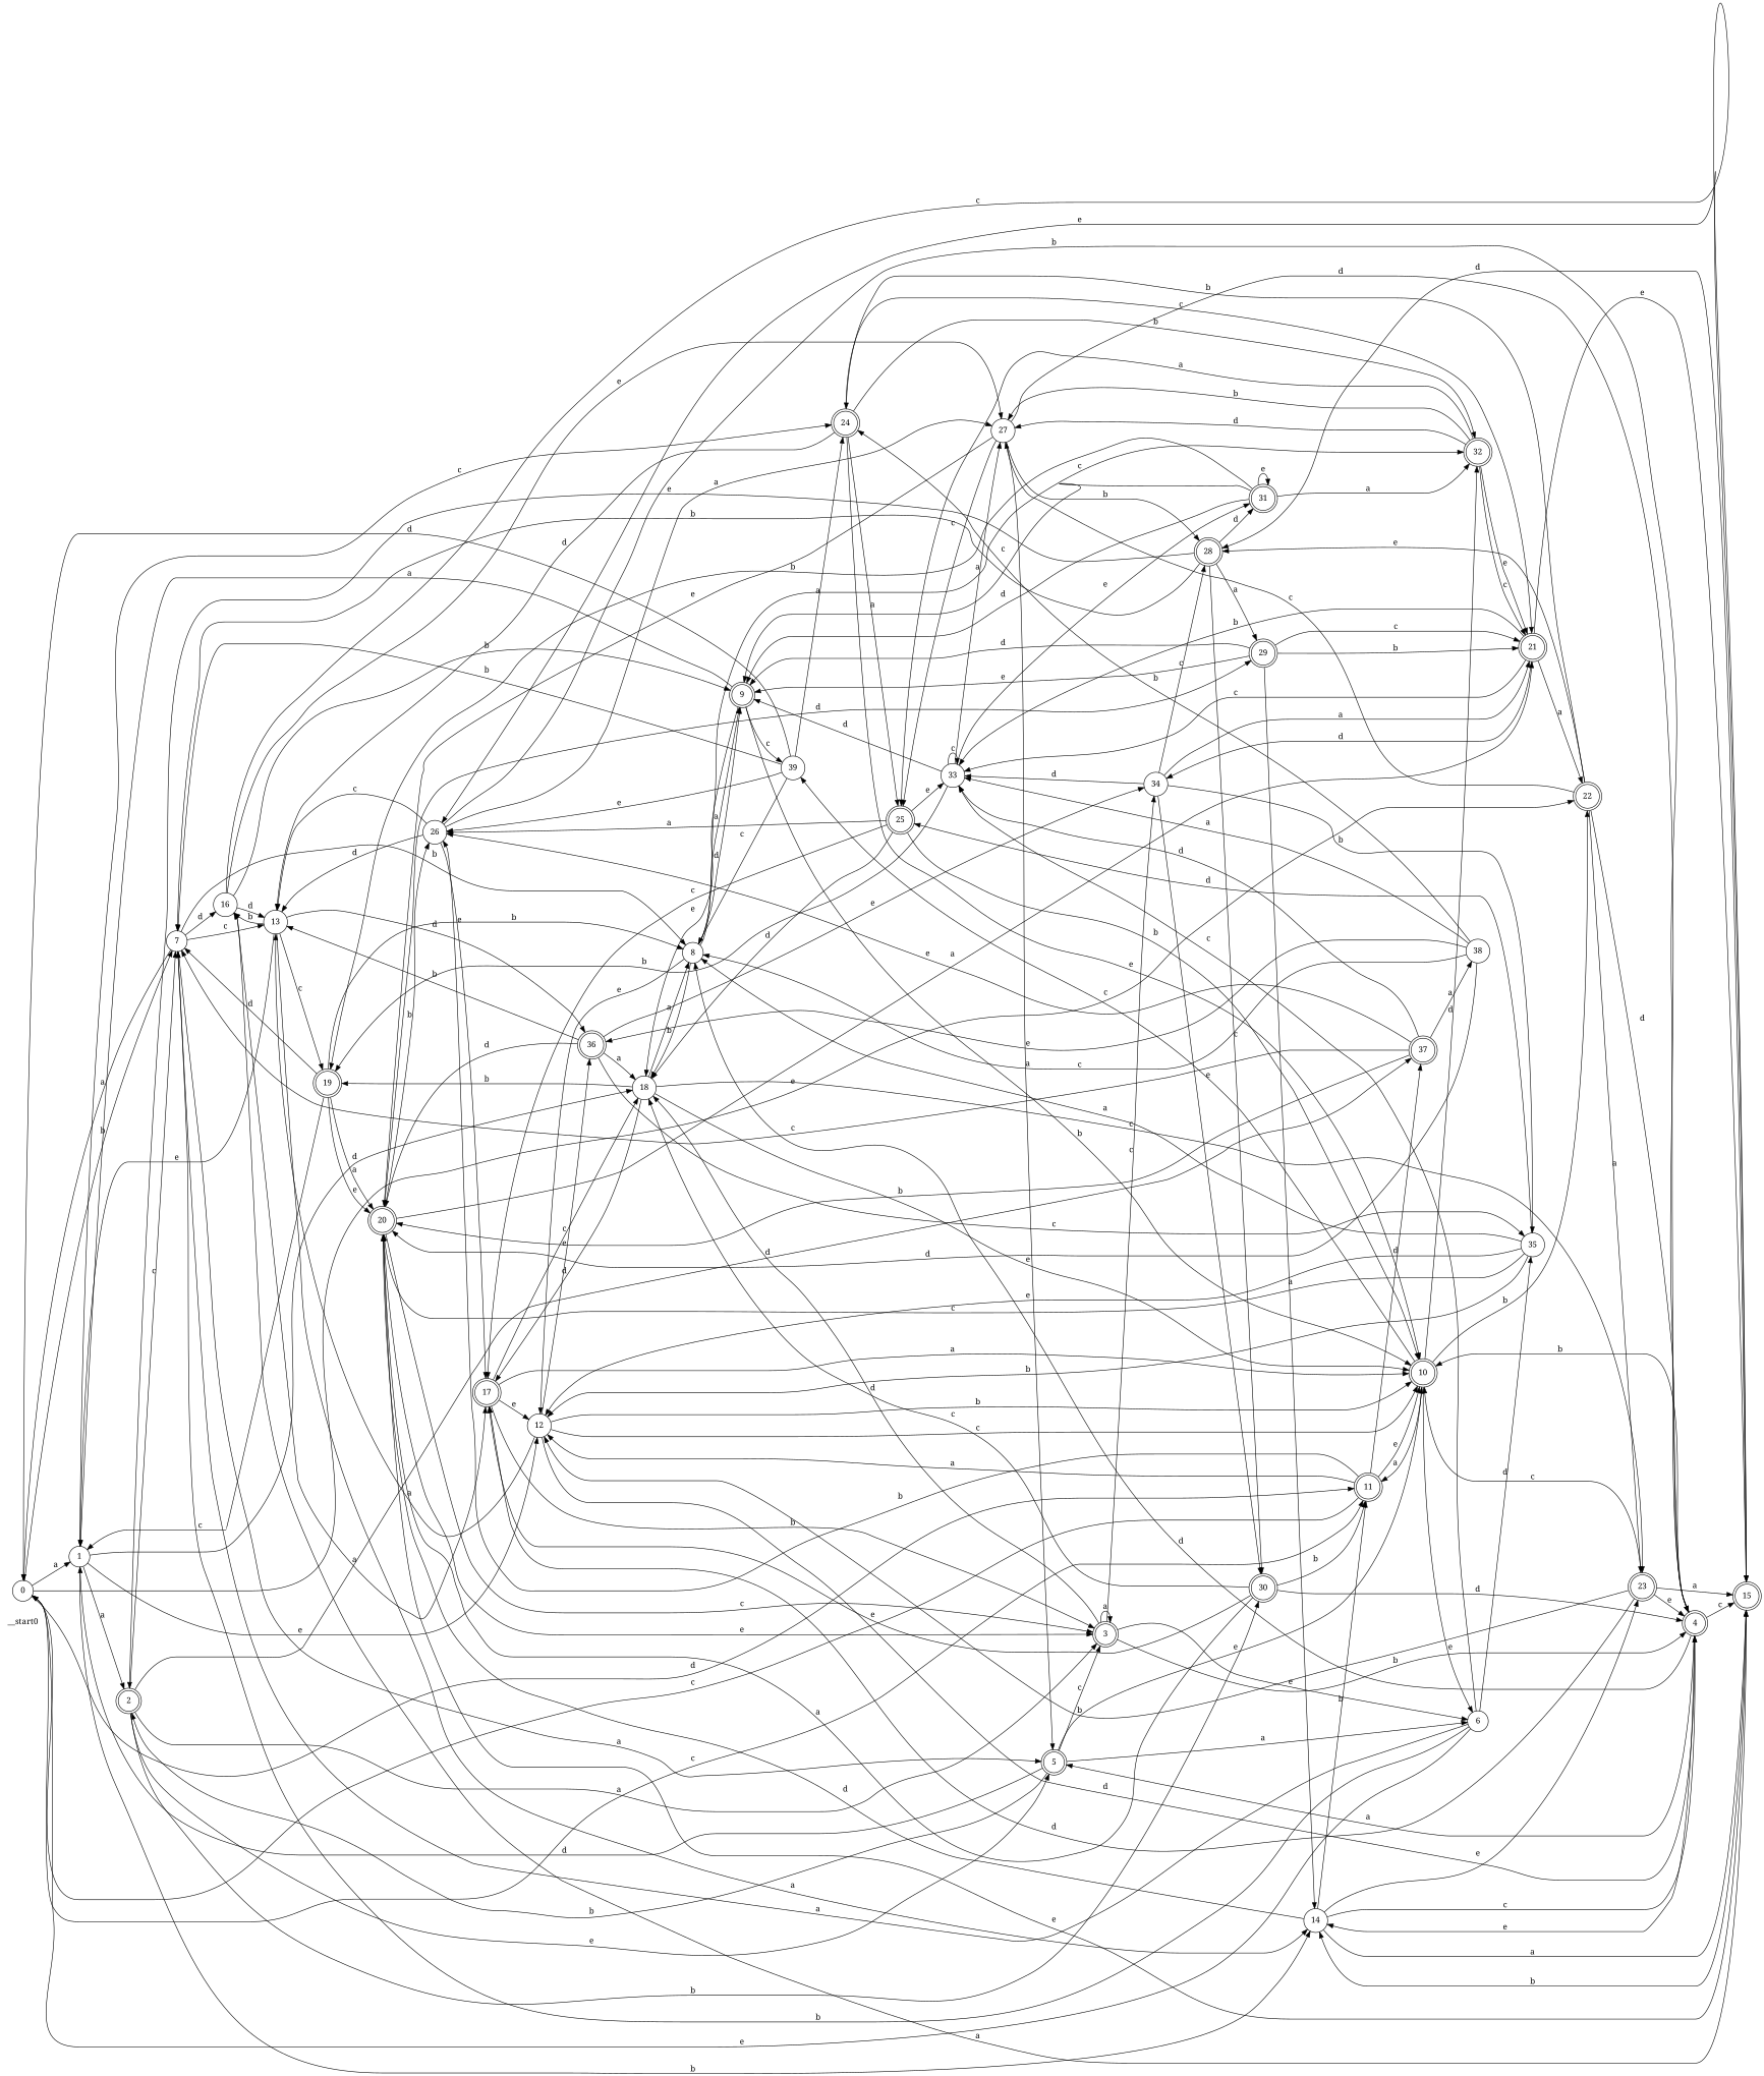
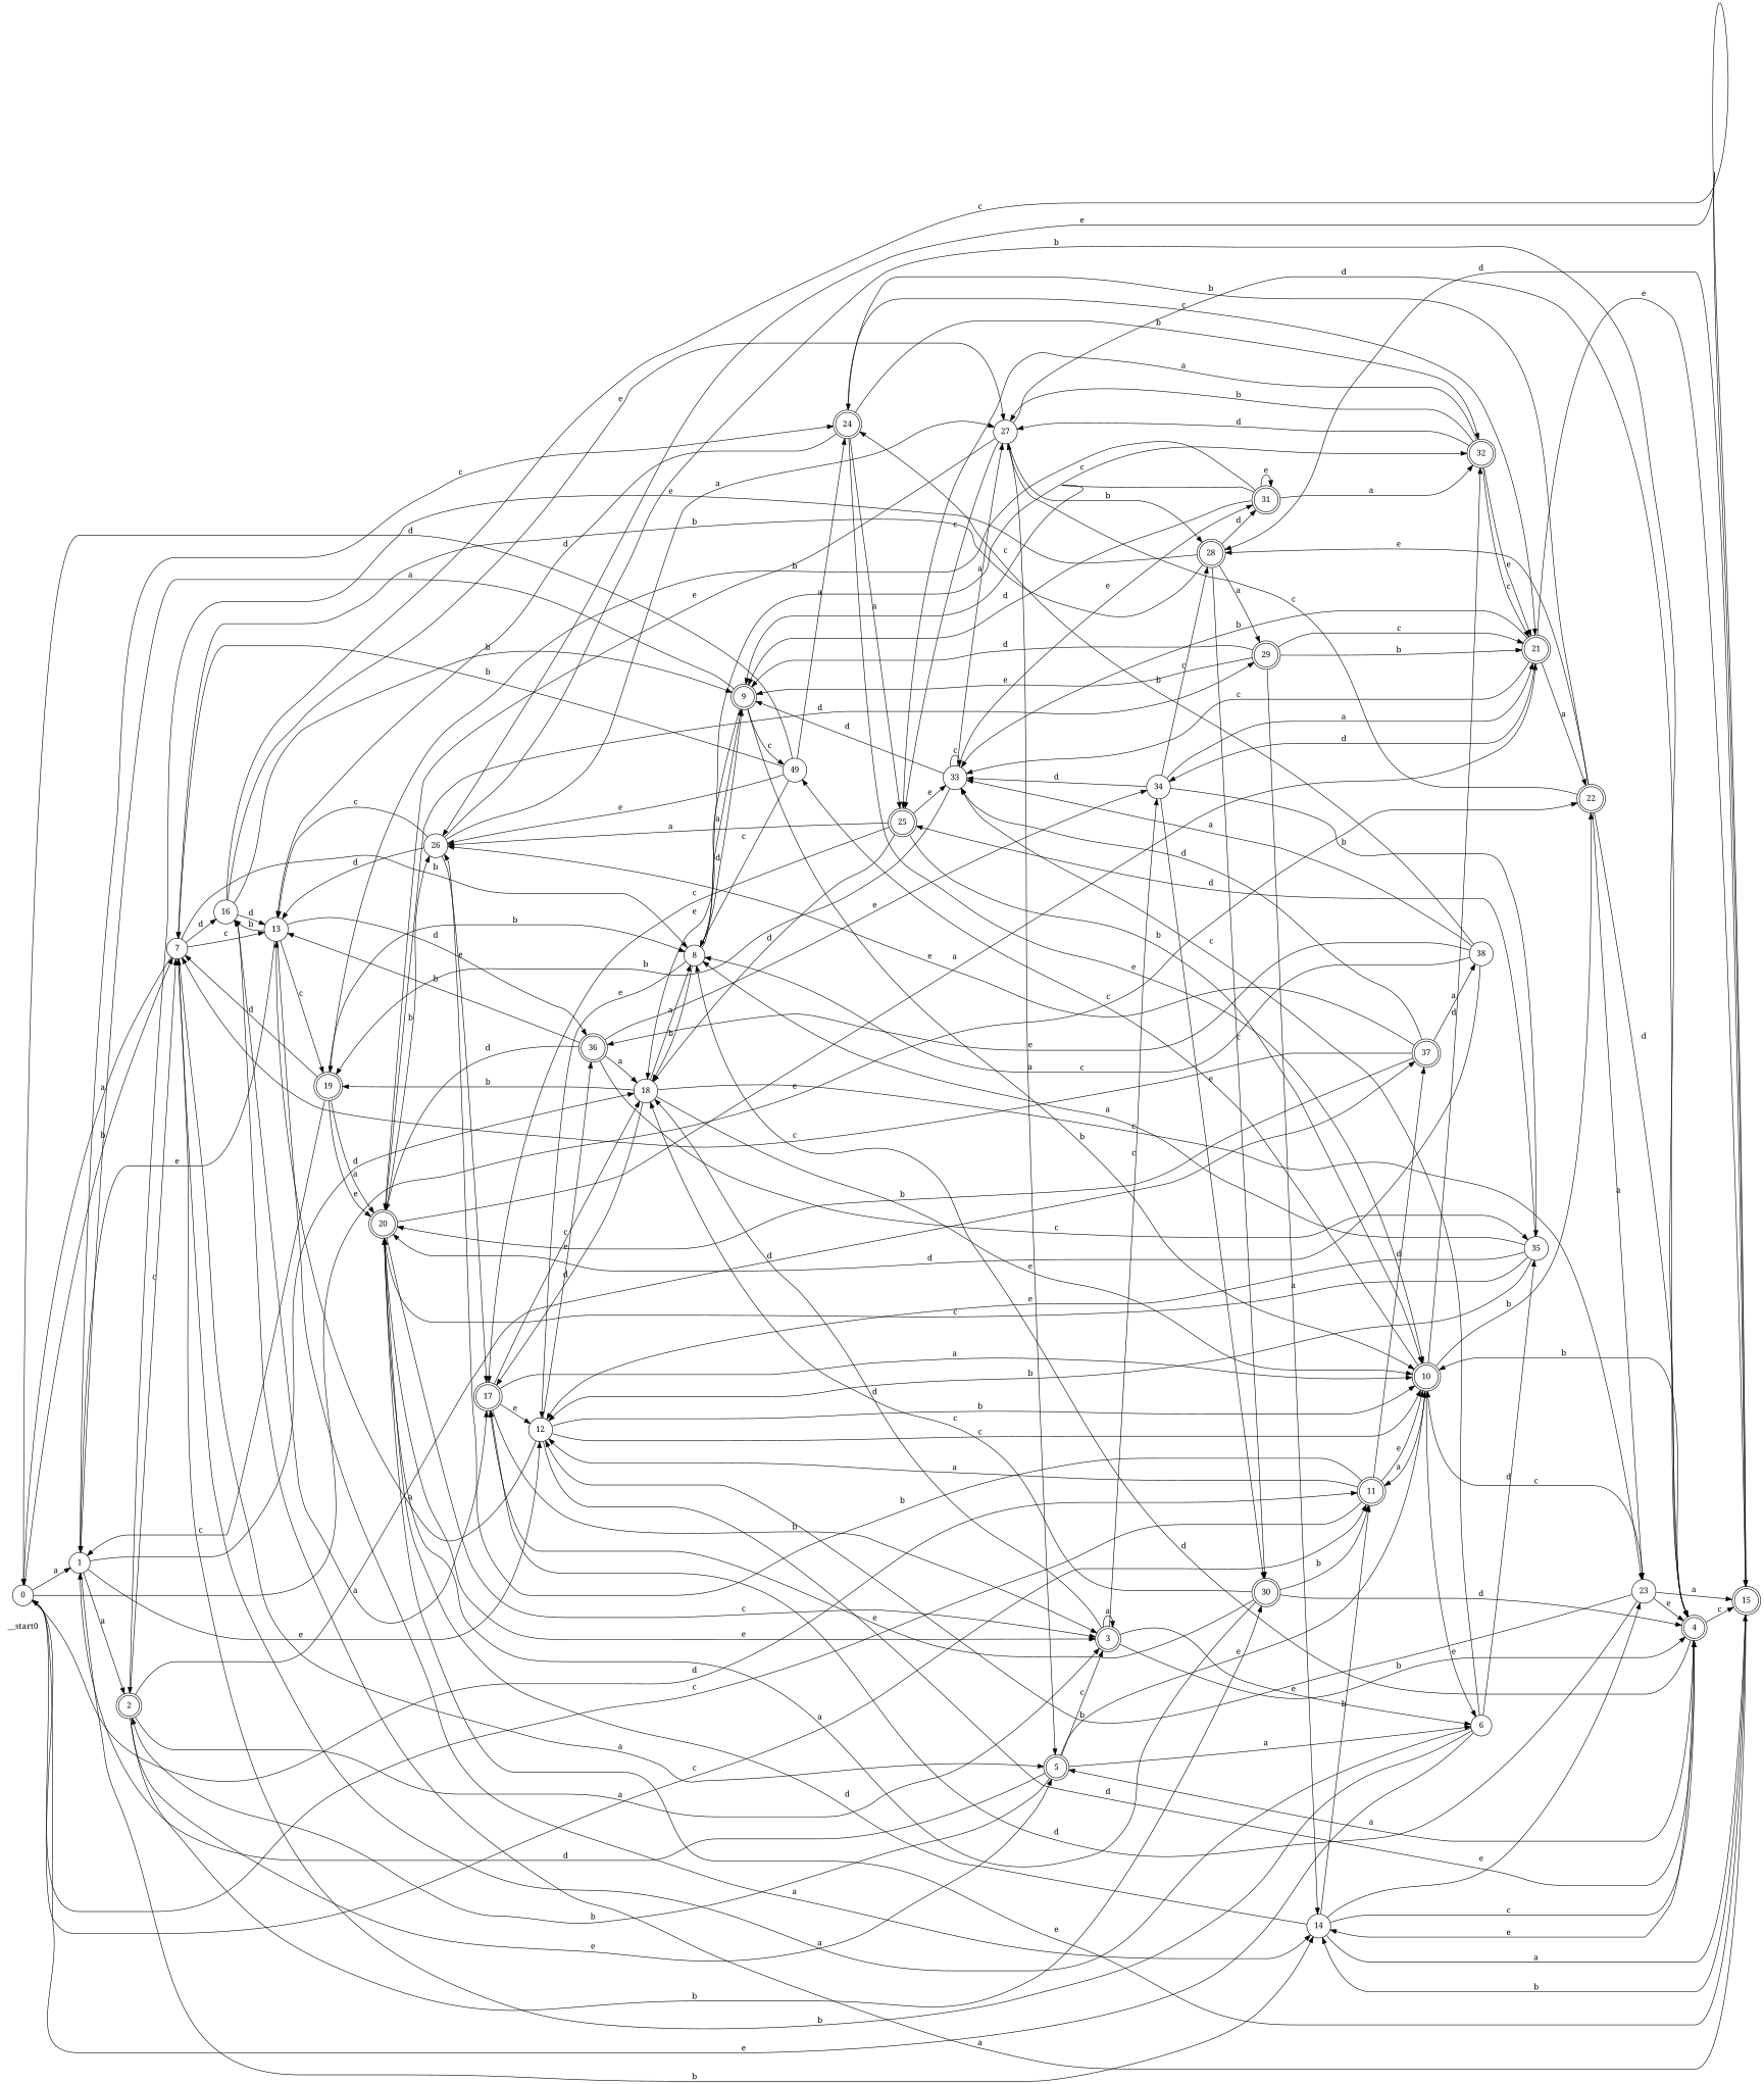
  digraph {
    fontname="Noto Serif"
    rankdir=LR
    node [fontname="Noto Serif" shape=doublecircle color=black fillcolor=white style="rounded,filled"]
    edge [fontname="Noto Serif"]
    __start0 [shape=none color="" fillcolor="" style=""]
    n2 [label=0 shape=circle style=filled]
    n3 [label=1 shape=circle style=filled]
    n4 [label=7 shape=circle style=filled]
    n5 [label=11]
    n6 [label=22]
    n7 [label=2]
    n8 [label=12 shape=circle style=filled]
    n9 [label=14 shape=circle style=filled]
    n10 [label=18 shape=circle style=filled]
    n11 [label=24]
    n12 [label=5]
    n13 [label=8 shape=circle style=filled]
    n14 [label=13 shape=circle style=filled]
    n15 [label=16 shape=circle style=filled]
    n16 [label=37]
    n17 [label=10]
    n18 [label=26 shape=circle style=filled]
    n19 [label=4]
-   n20 [label=23]
+   n20 [label=23 shape=circle]
    n21 [label=28]
    n22 [label=27 shape=circle style=filled]
    n23 [label=3]
    n24 [label=30]
    n25 [label=36]
    n26 [label=15]
    n27 [label=20]
    n28 [label=19]
    n29 [label=17]
    n30 [label=32]
    n31 [label=21]
    n32 [label=25]
    n33 [label=6 shape=circle style=filled]
    n34 [label=34 shape=circle style=filled]
    n35 [label=33 shape=circle style=filled]
    n36 [label=38 shape=circle style=filled]
    n37 [label=35 shape=circle style=filled]
    n38 [label=9]
-   n39 [label=39 shape=circle style=filled]
+   n39 [label=49 shape=circle style=filled]
    n40 [label=31]
    n41 [label=29]
    n2 -> n3 [label=a]
    n2 -> n4 [label=b]
    n2 -> n5 [label=c]
    n2 -> n5 [label=d]
    n2 -> n6 [label=e]
    n3 -> n7 [label=a]
    n3 -> n8 [label=e]
    n3 -> n9 [label=b]
    n3 -> n10 [label=d]
    n3 -> n11 [label=c]
    n4 -> n2 [label=a]
    n4 -> n12 [label=a]
    n4 -> n13 [label=b]
    n4 -> n14 [label=c]
    n4 -> n15 [label=d]
    n5 -> n2 [label=c]
    n5 -> n8 [label=a]
    n5 -> n16 [label=d]
    n5 -> n17 [label=e]
    n5 -> n18 [label=b]
    n6 -> n11 [label=b]
    n6 -> n19 [label=d]
    n6 -> n20 [label=a]
    n6 -> n21 [label=e]
    n6 -> n22 [label=c]
    n7 -> n4 [label=c]
    n7 -> n12 [label=e]
    n7 -> n16 [label=d]
    n7 -> n23 [label=a]
    n7 -> n24 [label=b]
    n8 -> n14 [label=a]
    n8 -> n17 [label=b]
    n8 -> n17 [label=c]
    n8 -> n19 [label=d]
    n8 -> n25 [label=e]
    n9 -> n5 [label=b]
    n9 -> n19 [label=c]
    n9 -> n20 [label=e]
    n9 -> n26 [label=a]
    n9 -> n27 [label=d]
    n10 -> n13 [label=a]
    n10 -> n17 [label=e]
    n10 -> n20 [label=c]
    n10 -> n28 [label=b]
    n10 -> n29 [label=d]
    n11 -> n14 [label=d]
    n11 -> n17 [label=e]
    n11 -> n30 [label=b]
    n11 -> n31 [label=c]
    n11 -> n32 [label=a]
    n12 -> n3 [label=d]
    n12 -> n7 [label=b]
    n12 -> n17 [label=e]
    n12 -> n23 [label=c]
    n12 -> n33 [label=a]
    n13 -> n8 [label=e]
    n13 -> n10 [label=b]
    n13 -> n30 [label=c]
    n13 -> n38 [label=a]
    n13 -> n38 [label=d]
    n14 -> n3 [label=e]
    n14 -> n9 [label=a]
    n14 -> n15 [label=b]
    n14 -> n25 [label=d]
    n14 -> n28 [label=c]
    n15 -> n14 [label=d]
    n15 -> n22 [label=e]
    n15 -> n26 [label=c]
    n15 -> n29 [label=a]
    n15 -> n38 [label=b]
    n16 -> n4 [label=c]
    n16 -> n18 [label=e]
    n16 -> n27 [label=b]
    n16 -> n35 [label=d]
    n16 -> n36 [label=a]
    n17 -> n5 [label=a]
    n17 -> n6 [label=b]
    n17 -> n30 [label=d]
    n17 -> n33 [label=e]
    n17 -> n39 [label=c]
    n18 -> n14 [label=c]
    n18 -> n14 [label=d]
    n18 -> n19 [label=b]
    n18 -> n22 [label=a]
    n18 -> n29 [label=e]
    n19 -> n9 [label=e]
    n19 -> n12 [label=a]
    n19 -> n13 [label=d]
    n19 -> n17 [label=b]
    n19 -> n26 [label=c]
    n20 -> n8 [label=b]
    n20 -> n17 [label=c]
    n20 -> n19 [label=e]
    n20 -> n26 [label=a]
    n20 -> n29 [label=d]
    n21 -> n4 [label=b]
    n21 -> n7 [label=e]
    n21 -> n24 [label=c]
    n21 -> n40 [label=d]
    n21 -> n41 [label=a]
    n22 -> n12 [label=a]
    n22 -> n19 [label=d]
    n22 -> n21 [label=b]
    n22 -> n27 [label=e]
    n22 -> n32 [label=c]
    n23 -> n10 [label=d]
    n23 -> n19 [label=b]
    n23 -> n23 [label=a]
    n23 -> n33 [label=e]
    n23 -> n34 [label=c]
    n24 -> n5 [label=b]
    n24 -> n10 [label=c]
    n24 -> n19 [label=d]
    n24 -> n27 [label=a]
    n24 -> n29 [label=e]
    n25 -> n10 [label=a]
    n25 -> n14 [label=b]
    n25 -> n27 [label=d]
    n25 -> n34 [label=e]
    n25 -> n37 [label=c]
    n26 -> n9 [label=b]
    n26 -> n15 [label=a]
    n26 -> n18 [label=e]
    n26 -> n21 [label=d]
-   n27 -> n26 [label=e]
+   n26 -> n27 [label=e]
    n27 -> n18 [label=b]
    n27 -> n23 [label=c]
    n27 -> n23 [label=e]
    n27 -> n31 [label=a]
    n27 -> n41 [label=d]
    n28 -> n3 [label=c]
    n28 -> n4 [label=d]
    n28 -> n13 [label=b]
    n28 -> n27 [label=a]
    n28 -> n27 [label=e]
    n29 -> n8 [label=e]
    n29 -> n10 [label=c]
    n29 -> n17 [label=a]
    n29 -> n23 [label=b]
    n30 -> n22 [label=b]
    n30 -> n22 [label=d]
    n30 -> n31 [label=c]
    n30 -> n31 [label=e]
    n30 -> n32 [label=a]
    n31 -> n6 [label=a]
    n31 -> n26 [label=e]
    n31 -> n34 [label=d]
    n31 -> n35 [label=b]
    n31 -> n35 [label=c]
    n32 -> n10 [label=d]
    n32 -> n17 [label=b]
    n32 -> n18 [label=a]
    n32 -> n29 [label=c]
    n32 -> n35 [label=e]
    n33 -> n2 [label=e]
    n33 -> n4 [label=a]
    n33 -> n4 [label=b]
    n33 -> n35 [label=c]
    n33 -> n37 [label=d]
    n34 -> n21 [label=c]
    n34 -> n24 [label=e]
    n34 -> n31 [label=a]
    n34 -> n35 [label=d]
    n34 -> n37 [label=b]
    n35 -> n22 [label=a]
    n35 -> n28 [label=b]
    n35 -> n35 [label=c]
    n35 -> n38 [label=d]
    n35 -> n40 [label=e]
    n36 -> n11 [label=b]
    n36 -> n13 [label=c]
    n36 -> n25 [label=e]
    n36 -> n27 [label=d]
    n36 -> n35 [label=a]
    n37 -> n8 [label=b]
    n37 -> n8 [label=e]
    n37 -> n13 [label=a]
    n37 -> n27 [label=c]
    n37 -> n32 [label=d]
    n38 -> n3 [label=a]
    n38 -> n10 [label=e]
    n38 -> n17 [label=b]
    n38 -> n39 [label=c]
    n39 -> n2 [label=d]
    n39 -> n4 [label=b]
    n39 -> n11 [label=a]
    n39 -> n13 [label=c]
    n39 -> n18 [label=e]
    n40 -> n28 [label=b]
    n40 -> n30 [label=a]
    n40 -> n38 [label=c]
    n40 -> n38 [label=d]
    n40 -> n40 [label=e]
    n41 -> n9 [label=a]
    n41 -> n31 [label=b]
    n41 -> n31 [label=c]
    n41 -> n38 [label=d]
    n41 -> n38 [label=e]
  }
